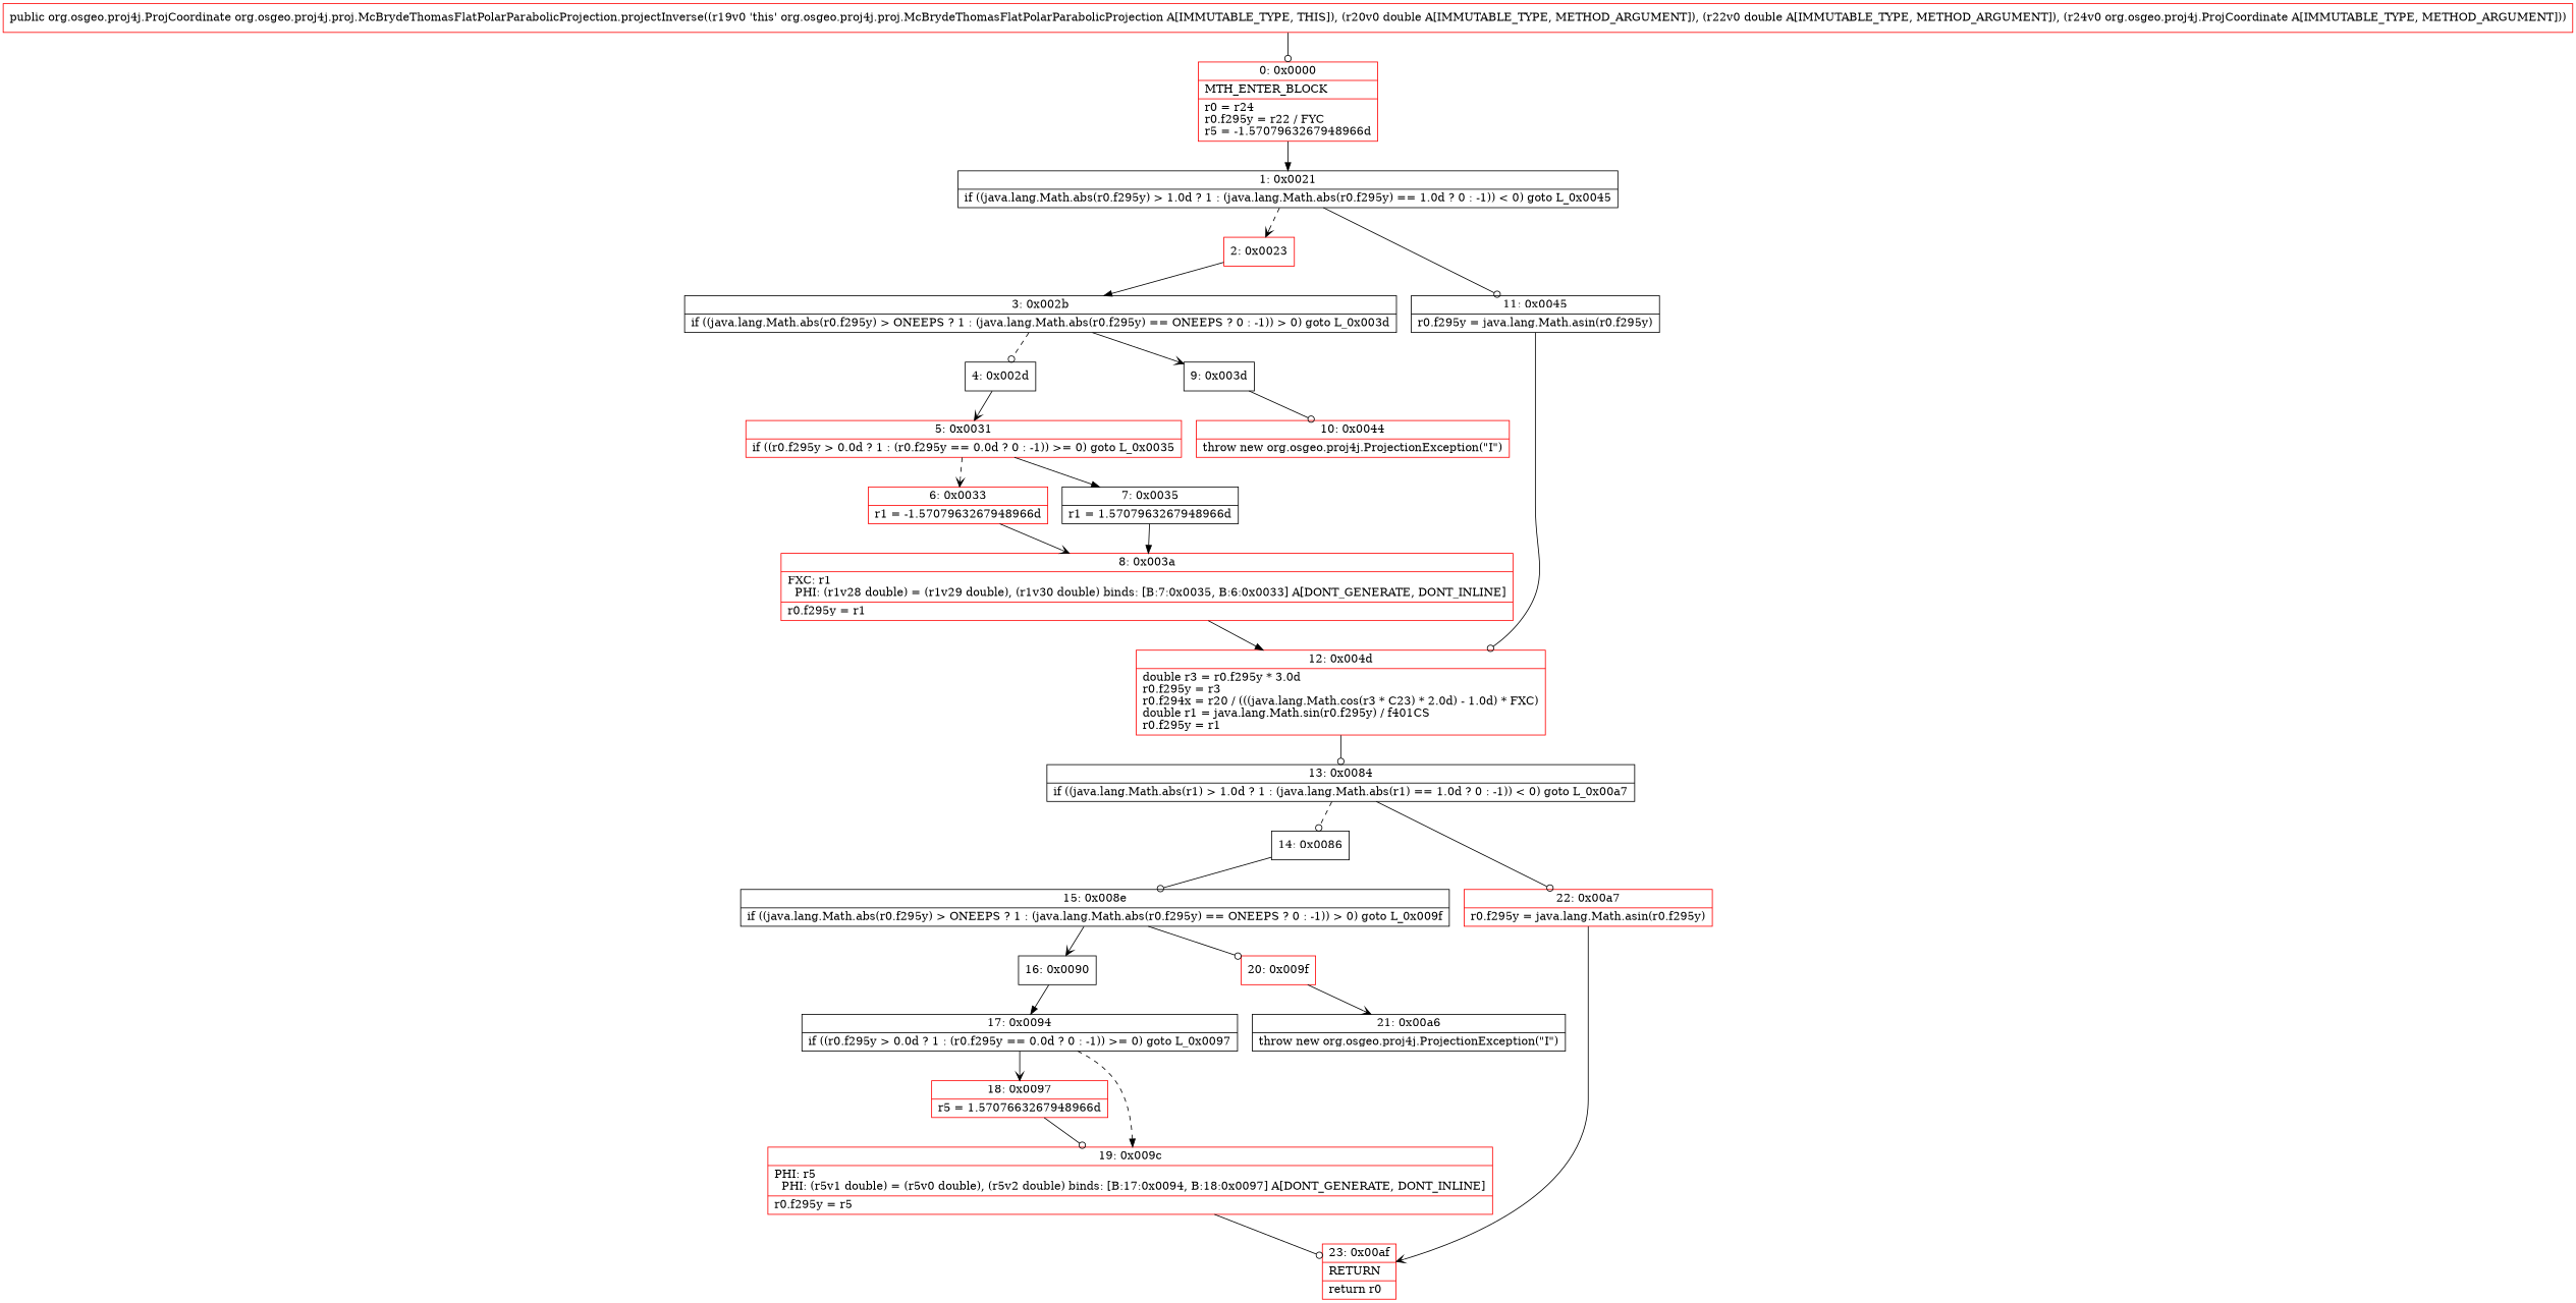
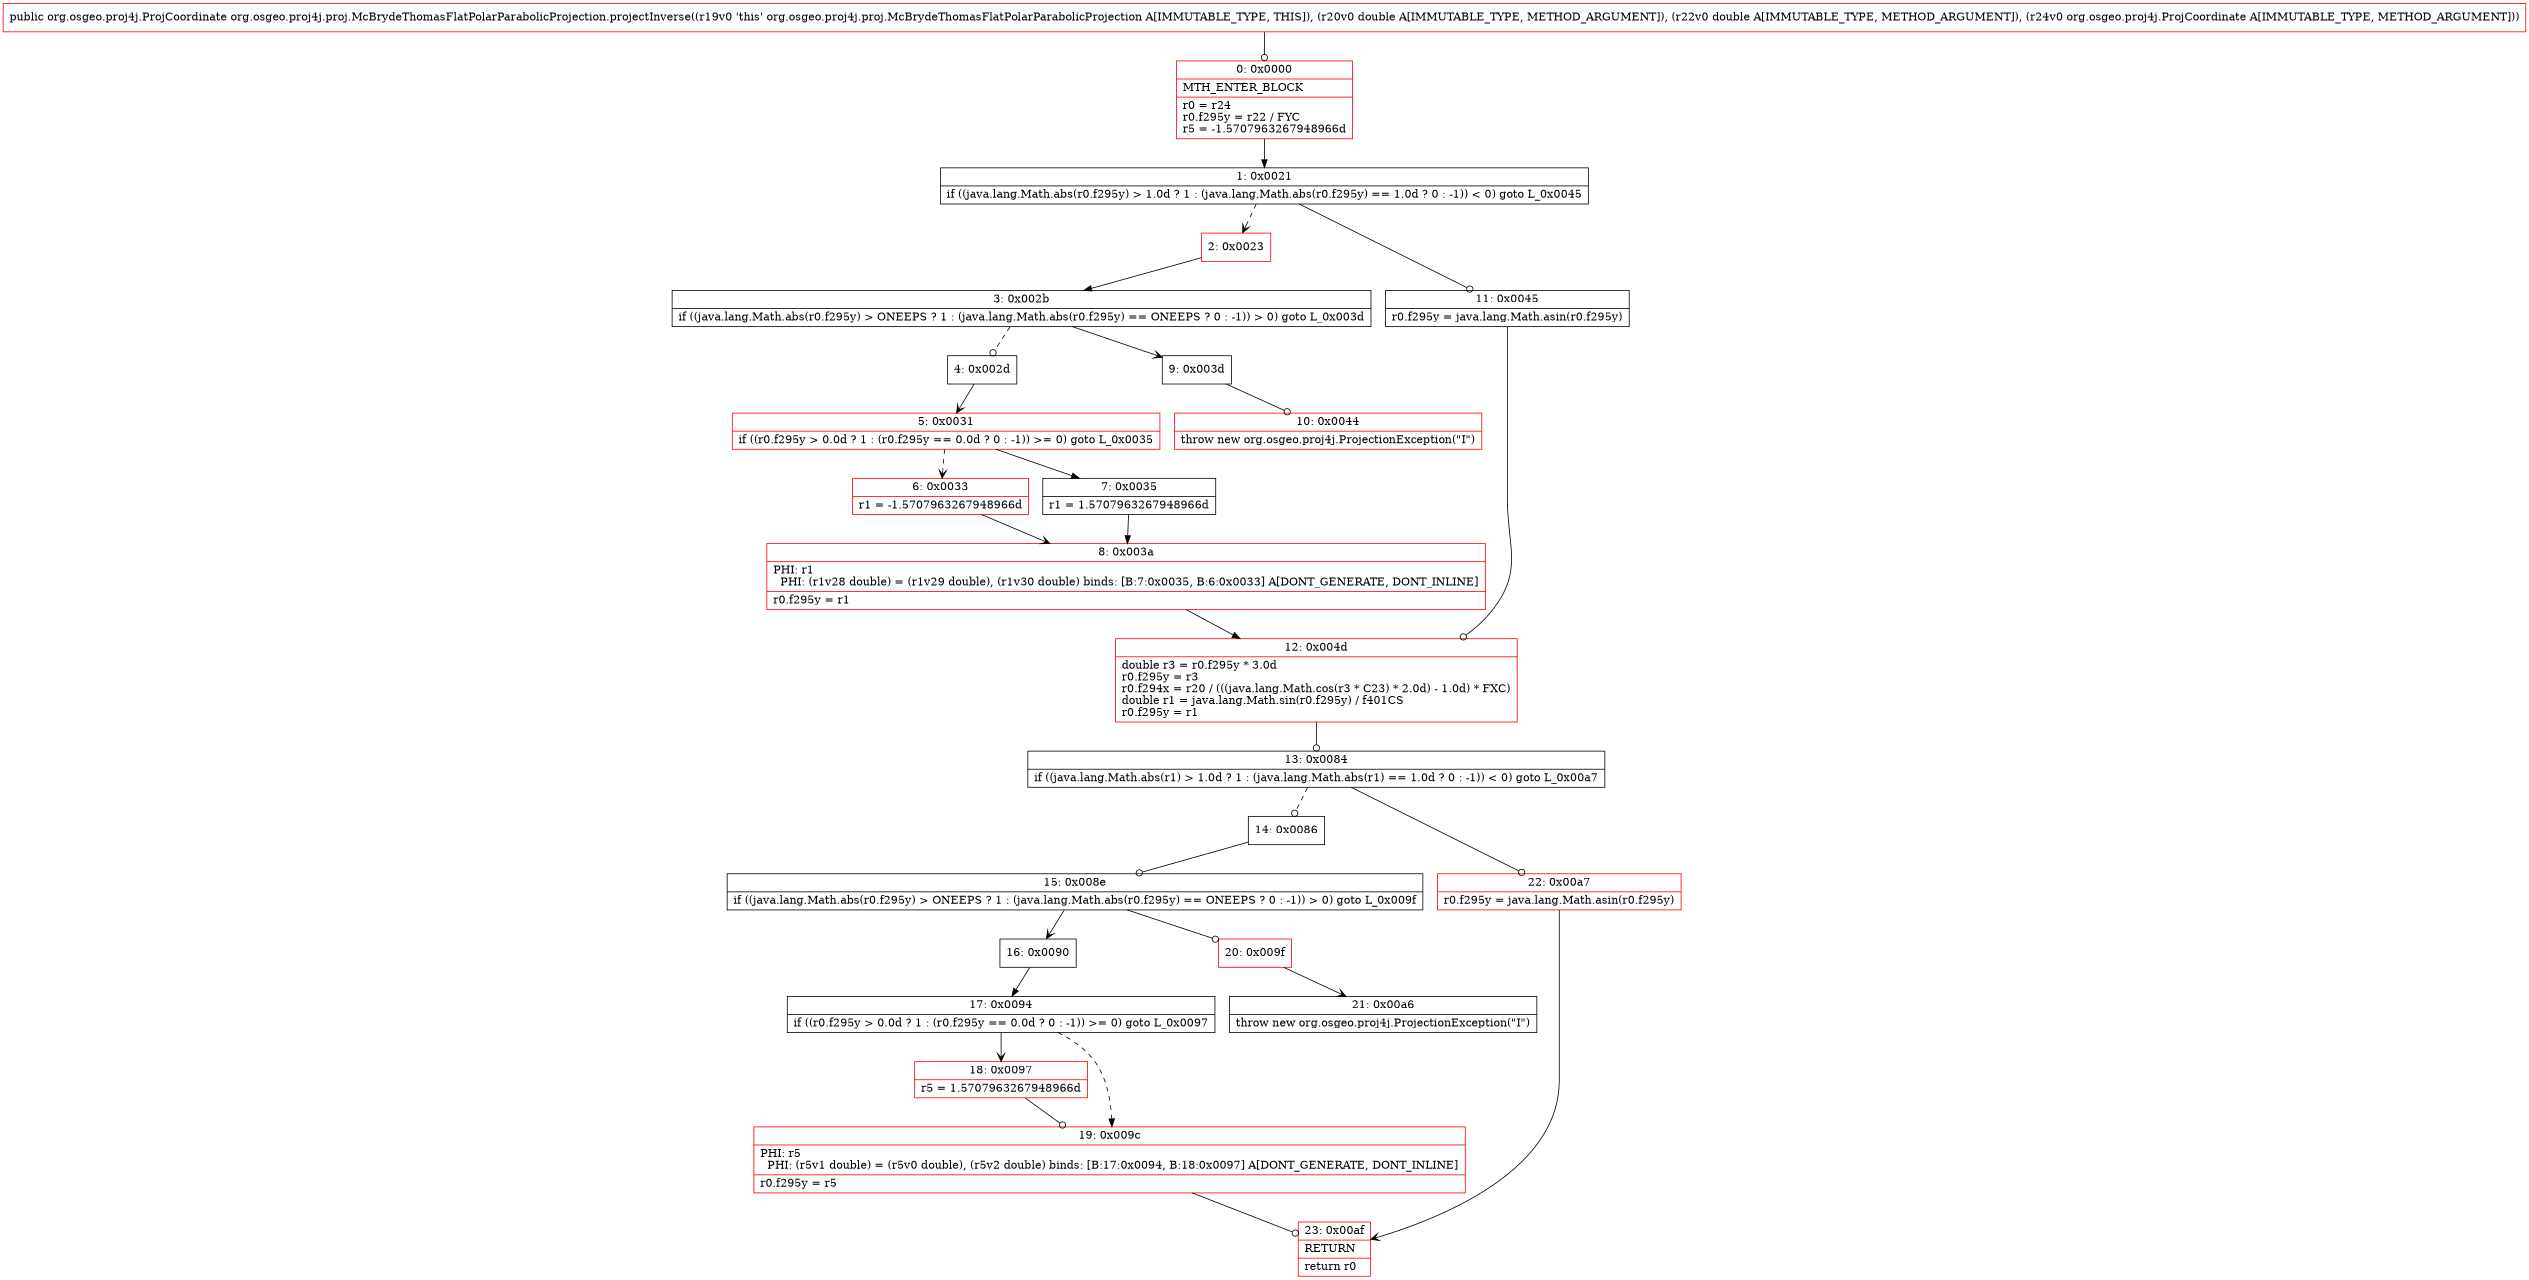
  digraph {
    node [color=red shape=record]
    edge [arrowhead=odot]
    n1 [label="{0\:\ 0x0000|MTH_ENTER_BLOCK\l|r0 = r24\lr0.f295y = r22 \/ FYC\lr5 = \-1.5707963267948966d\l}"]
    n2 [color=black label="{1\:\ 0x0021|if ((java.lang.Math.abs(r0.f295y) \> 1.0d ? 1 : (java.lang.Math.abs(r0.f295y) == 1.0d ? 0 : \-1)) \< 0) goto L_0x0045\l}"]
    n3 [label="{2\:\ 0x0023}"]
    n4 [color=black label="{11\:\ 0x0045|r0.f295y = java.lang.Math.asin(r0.f295y)\l}"]
    n5 [color=black label="{3\:\ 0x002b|if ((java.lang.Math.abs(r0.f295y) \> ONEEPS ? 1 : (java.lang.Math.abs(r0.f295y) == ONEEPS ? 0 : \-1)) \> 0) goto L_0x003d\l}"]
    n6 [label="{12\:\ 0x004d|double r3 = r0.f295y * 3.0d\lr0.f295y = r3\lr0.f294x = r20 \/ (((java.lang.Math.cos(r3 * C23) * 2.0d) \- 1.0d) * FXC)\ldouble r1 = java.lang.Math.sin(r0.f295y) \/ f401CS\lr0.f295y = r1\l}"]
    n7 [color=black label="{4\:\ 0x002d}"]
    n8 [color=black label="{9\:\ 0x003d}"]
    n9 [label="{5\:\ 0x0031|if ((r0.f295y \> 0.0d ? 1 : (r0.f295y == 0.0d ? 0 : \-1)) \>= 0) goto L_0x0035\l}"]
    n10 [label="{10\:\ 0x0044|throw new org.osgeo.proj4j.ProjectionException(\"I\")\l}"]
    n11 [label="{6\:\ 0x0033|r1 = \-1.5707963267948966d\l}"]
    n12 [color=black label="{7\:\ 0x0035|r1 = 1.5707963267948966d\l}"]
-   n13 [label="{8\:\ 0x003a|FXC: r1 \l  PHI: (r1v28 double) = (r1v29 double), (r1v30 double) binds: [B:7:0x0035, B:6:0x0033] A[DONT_GENERATE, DONT_INLINE]\l|r0.f295y = r1\l}"]
+   n13 [label="{8\:\ 0x003a|PHI: r1 \l  PHI: (r1v28 double) = (r1v29 double), (r1v30 double) binds: [B:7:0x0035, B:6:0x0033] A[DONT_GENERATE, DONT_INLINE]\l|r0.f295y = r1\l}"]
    n14 [color=black label="{13\:\ 0x0084|if ((java.lang.Math.abs(r1) \> 1.0d ? 1 : (java.lang.Math.abs(r1) == 1.0d ? 0 : \-1)) \< 0) goto L_0x00a7\l}"]
    n15 [color=black label="{14\:\ 0x0086}"]
    n16 [label="{22\:\ 0x00a7|r0.f295y = java.lang.Math.asin(r0.f295y)\l}"]
    n17 [color=black label="{15\:\ 0x008e|if ((java.lang.Math.abs(r0.f295y) \> ONEEPS ? 1 : (java.lang.Math.abs(r0.f295y) == ONEEPS ? 0 : \-1)) \> 0) goto L_0x009f\l}"]
    n18 [label="{23\:\ 0x00af|RETURN\l|return r0\l}"]
    n19 [color=black label="{16\:\ 0x0090}"]
    n20 [label="{20\:\ 0x009f}"]
    n21 [color=black label="{17\:\ 0x0094|if ((r0.f295y \> 0.0d ? 1 : (r0.f295y == 0.0d ? 0 : \-1)) \>= 0) goto L_0x0097\l}"]
    n22 [color=black label="{21\:\ 0x00a6|throw new org.osgeo.proj4j.ProjectionException(\"I\")\l}"]
-   n23 [label="{18\:\ 0x0097|r5 = 1.5707663267948966d\l}"]
+   n23 [label="{18\:\ 0x0097|r5 = 1.5707963267948966d\l}"]
    n24 [label="{19\:\ 0x009c|PHI: r5 \l  PHI: (r5v1 double) = (r5v0 double), (r5v2 double) binds: [B:17:0x0094, B:18:0x0097] A[DONT_GENERATE, DONT_INLINE]\l|r0.f295y = r5\l}"]
    n25 [label="{public org.osgeo.proj4j.ProjCoordinate org.osgeo.proj4j.proj.McBrydeThomasFlatPolarParabolicProjection.projectInverse((r19v0 'this' org.osgeo.proj4j.proj.McBrydeThomasFlatPolarParabolicProjection A[IMMUTABLE_TYPE, THIS]), (r20v0 double A[IMMUTABLE_TYPE, METHOD_ARGUMENT]), (r22v0 double A[IMMUTABLE_TYPE, METHOD_ARGUMENT]), (r24v0 org.osgeo.proj4j.ProjCoordinate A[IMMUTABLE_TYPE, METHOD_ARGUMENT])) }"]
    n1 -> n2 [arrowhead=normal]
    n2 -> n3 [arrowhead=vee style=dashed]
    n2 -> n4
    n3 -> n5 [arrowhead=normal]
    n4 -> n6
    n5 -> n7 [style=dashed]
    n5 -> n8 [arrowhead=vee]
    n6 -> n14
    n7 -> n9 [arrowhead=vee]
    n8 -> n10
    n9 -> n11 [arrowhead=vee style=dashed]
    n9 -> n12 [arrowhead=normal]
    n11 -> n13 [arrowhead=vee]
    n12 -> n13 [arrowhead=normal]
    n13 -> n6 [arrowhead=normal]
    n14 -> n15 [style=dashed]
    n14 -> n16
    n15 -> n17
    n16 -> n18 [arrowhead=vee]
    n17 -> n19 [arrowhead=vee style=solid]
    n17 -> n20
    n19 -> n21 [arrowhead=normal]
    n20 -> n22 [arrowhead=vee]
    n21 -> n23 [arrowhead=vee]
    n21 -> n24 [arrowhead=normal style=dashed]
    n23 -> n24
    n24 -> n18
    n25 -> n1
  }
